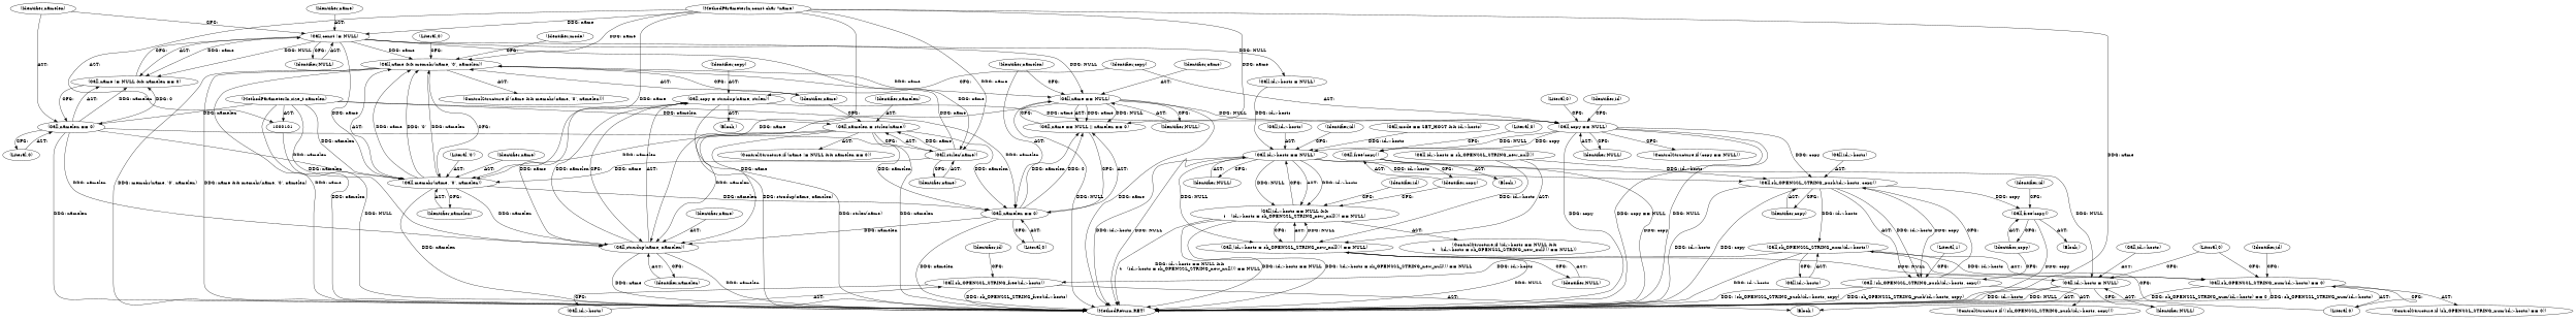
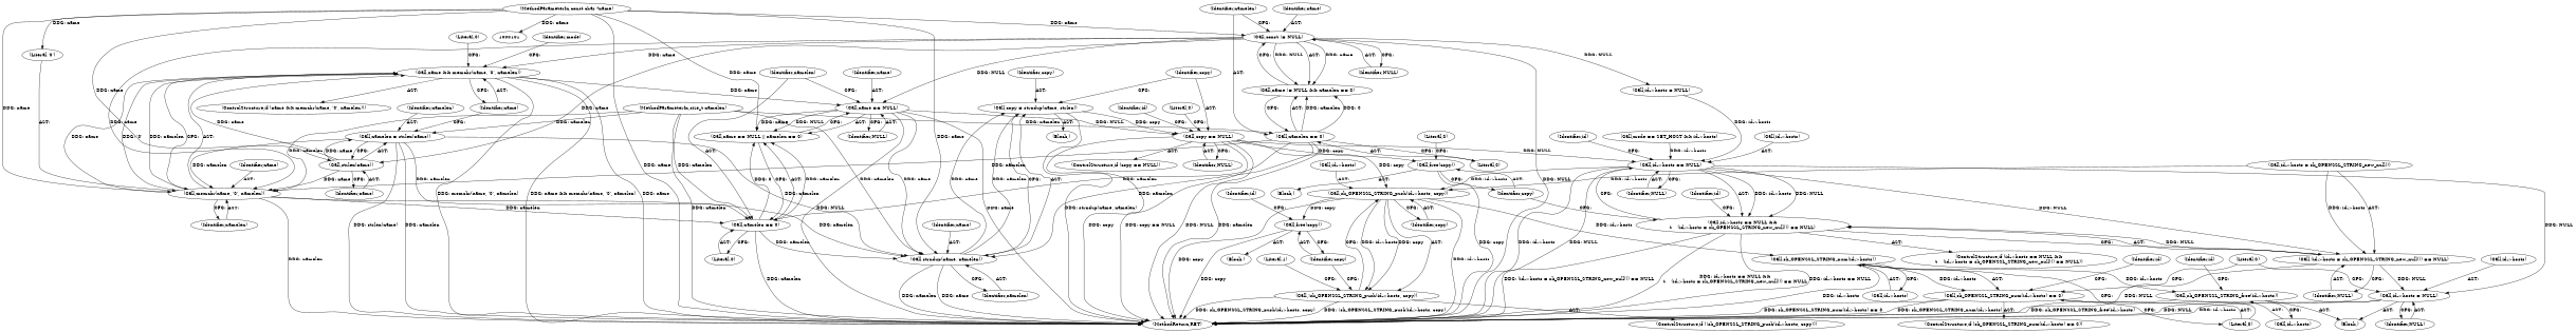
  digraph {
    n1 [label="(Call,copy = strndup(name, strlen))"]
    n2 [label="(Call,strndup(name, namelen))"]
    n3 [label="(Call,copy == NULL)"]
    n4 [label="(MethodReturn,RET)"]
    n5 [label="(Block,)"]
    n6 [label="(Identifier,namelen)"]
    n7 [label="(Call,id->hosts == NULL)"]
    n8 [label="(Call,sk_OPENSSL_STRING_push(id->hosts, copy))"]
    n9 [label="(Call,free(copy))"]
    n10 [label="(ControlStructure,if (copy == NULL))"]
    n11 [label="(Identifier,NULL)"]
    n12 [label="(Call,name == NULL)"]
    n13 [label="(Call,name == NULL || namelen == 0)"]
    n14 [label="(Identifier,NULL)"]
    n15 [label="(Call,namelen == 0)"]
    n16 [label="(Call,name && memchr(name, '\0', namelen))"]
    n17 [label="(Call,memchr(name, '\0', namelen))"]
    n18 [label="(Identifier,name)"]
    n19 [label="(ControlStructure,if (name && memchr(name, '\0', namelen)))"]
    n20 [label="(Identifier,namelen)"]
    n21 [label="(Call,namelen = strlen(name))"]
    n22 [label="(Call,strlen(name))"]
    n23 [label="(Identifier,name)"]
-   n24 [label="(ControlStructure,if (name != NULL && namelen == 0))"]
    n25 [label="(Call,const != NULL)"]
    n26 [label="(Call,id->hosts = NULL)"]
    n27 [label="(Identifier,NULL)"]
    n28 [label="(Call,name != NULL && namelen == 0)"]
    n29 [label="(Call,namelen == 0)"]
    n30 [label="(MethodParameterIn,const char *name)"]
    1000101
    n32 [label="(Literal,0)"]
    n33 [label="(MethodParameterIn,size_t namelen)"]
    n34 [label="(Literal,0)"]
    n35 [label="(Call,id->hosts == NULL &&\n\t    (id->hosts = sk_OPENSSL_STRING_new_null()) == NULL)"]
    n36 [label="(Call,(id->hosts = sk_OPENSSL_STRING_new_null()) == NULL)"]
    n37 [label="(Call,id->hosts = NULL)"]
    n38 [label="(Identifier,NULL)"]
    n39 [label="(Call,!sk_OPENSSL_STRING_push(id->hosts, copy))"]
    n40 [label="(Call,free(copy))"]
    n41 [label="(Call,sk_OPENSSL_STRING_num(id->hosts))"]
    n42 [label="(Identifier,copy)"]
    n43 [label="(Block,)"]
    n44 [label="(Identifier,copy)"]
    n45 [label="(ControlStructure,if (id->hosts == NULL &&\n\t    (id->hosts = sk_OPENSSL_STRING_new_null()) == NULL))"]
    n46 [label="(Identifier,NULL)"]
    n47 [label="(Identifier,NULL)"]
    n48 [label="(Block,)"]
    n49 [label="(ControlStructure,if (!sk_OPENSSL_STRING_push(id->hosts, copy)))"]
    n50 [label="(Identifier,copy)"]
    n51 [label="(Block,)"]
    n52 [label="(Call,sk_OPENSSL_STRING_num(id->hosts) == 0)"]
    n53 [label="(Call,sk_OPENSSL_STRING_free(id->hosts))"]
    n54 [label="(Call,id->hosts)"]
    n55 [label="(Literal,0)"]
    n56 [label="(ControlStructure,if (sk_OPENSSL_STRING_num(id->hosts) == 0))"]
    n57 [label="(Call,id->hosts)"]
    n58 [label="(Literal,0)"]
    n59 [label="(Identifier,id)"]
    n60 [label="(Call,id->hosts)"]
    n61 [label="(Literal,1)"]
    n62 [label="(Call,id->hosts = sk_OPENSSL_STRING_new_null())"]
    n63 [label="(Identifier,namelen)"]
    n64 [label="(Identifier,id)"]
    n65 [label="(Call,id->hosts)"]
    n66 [label="(Identifier,id)"]
    n67 [label="(Literal,'\0')"]
    n68 [label="(Literal,0)"]
    n69 [label="(Identifier,namelen)"]
    n70 [label="(Identifier,name)"]
    n71 [label="(Identifier,name)"]
    n72 [label="(Identifier,copy)"]
    n73 [label="(Identifier,mode)"]
    n74 [label="(Literal,0)"]
    n75 [label="(Identifier,id)"]
    n76 [label="(Identifier,namelen)"]
    n77 [label="(Identifier,copy)"]
    n78 [label="(Identifier,id)"]
    n79 [label="(Call,mode == SET_HOST && id->hosts)"]
    n80 [label="(Identifier,name)"]
    n81 [label="(Literal,0)"]
    n82 [label="(Call,id->hosts)"]
    n83 [label="(Identifier,name)"]
    n84 [label="(Identifier,id)"]
    n1 -> n2 [label="CFG: "]
-   n1 -> n3 [label="DDG: name"]
+   n1 -> n3 [label="DDG: copy"]
    n1 -> n4 [label="DDG: strndup(name, namelen)"]
    n1 -> n5 [label="AST: "]
    n2 -> n1 [label="AST: "]
    n2 -> n1 [label="DDG: name"]
    n2 -> n1 [label="DDG: namelen"]
    n2 -> n4 [label="DDG: name"]
    n2 -> n4 [label="DDG: namelen"]
    n2 -> n6 [label="CFG: "]
    n3 -> n4 [label="DDG: copy"]
    n3 -> n4 [label="DDG: copy == NULL"]
    n3 -> n4 [label="DDG: NULL"]
    n3 -> n7 [label="DDG: NULL"]
    n3 -> n8 [label="DDG: copy"]
    n3 -> n9 [label="DDG: copy"]
-   n3 -> n10 [label="CFG: "]
+   n3 -> n10 [label="AST: "]
    n3 -> n11 [label="CFG: "]
    n6 -> n2 [label="AST: "]
    n7 -> n4 [label="DDG: id->hosts"]
    n7 -> n4 [label="DDG: NULL"]
    n7 -> n8 [label="DDG: id->hosts"]
    n7 -> n35 [label="AST: "]
    n7 -> n35 [label="DDG: id->hosts"]
    n7 -> n35 [label="DDG: NULL"]
    n7 -> n36 [label="DDG: NULL"]
    n7 -> n37 [label="DDG: NULL"]
    n7 -> n38 [label="CFG: "]
    n8 -> n4 [label="DDG: id->hosts"]
    n8 -> n4 [label="DDG: copy"]
    n8 -> n39 [label="AST: "]
    n8 -> n39 [label="DDG: id->hosts"]
    n8 -> n39 [label="DDG: copy"]
    n8 -> n40 [label="DDG: copy"]
    n8 -> n41 [label="DDG: id->hosts"]
    n8 -> n42 [label="CFG: "]
    n9 -> n4 [label="DDG: copy"]
    n9 -> n43 [label="AST: "]
    n9 -> n44 [label="CFG: "]
    n11 -> n3 [label="AST: "]
    n12 -> n2 [label="DDG: name"]
    n12 -> n3 [label="DDG: NULL"]
    n12 -> n4 [label="DDG: NULL"]
    n12 -> n4 [label="DDG: name"]
    n12 -> n13 [label="AST: "]
    n12 -> n13 [label="DDG: name"]
    n12 -> n13 [label="DDG: NULL"]
    n12 -> n14 [label="CFG: "]
    n13 -> n12 [label="CFG: "]
    n13 -> n15 [label="CFG: "]
    n14 -> n12 [label="AST: "]
    n15 -> n2 [label="DDG: namelen"]
    n15 -> n4 [label="DDG: namelen"]
    n15 -> n13 [label="AST: "]
    n15 -> n13 [label="DDG: namelen"]
    n15 -> n13 [label="DDG: 0"]
    n15 -> n32 [label="CFG: "]
    n16 -> n4 [label="DDG: memchr(name, '\0', namelen)"]
    n16 -> n4 [label="DDG: name && memchr(name, '\0', namelen)"]
    n16 -> n4 [label="DDG: name"]
    n16 -> n12 [label="DDG: name"]
    n16 -> n17 [label="CFG: "]
    n16 -> n18 [label="CFG: "]
    n16 -> n19 [label="AST: "]
    n17 -> n2 [label="DDG: namelen"]
    n17 -> n4 [label="DDG: namelen"]
    n17 -> n15 [label="DDG: namelen"]
    n17 -> n16 [label="AST: "]
    n17 -> n16 [label="DDG: name"]
    n17 -> n16 [label="DDG: '\0'"]
    n17 -> n16 [label="DDG: namelen"]
    n17 -> n20 [label="CFG: "]
    n18 -> n16 [label="AST: "]
    n18 -> n21 [label="CFG: "]
    n20 -> n17 [label="AST: "]
    n21 -> n2 [label="DDG: namelen"]
    n21 -> n4 [label="DDG: strlen(name)"]
    n21 -> n4 [label="DDG: namelen"]
    n21 -> n15 [label="DDG: namelen"]
    n21 -> n17 [label="DDG: namelen"]
    n21 -> n22 [label="CFG: "]
-   n21 -> n24 [label="AST: "]
    n22 -> n16 [label="DDG: name"]
    n22 -> n17 [label="DDG: name"]
    n22 -> n21 [label="AST: "]
    n22 -> n21 [label="DDG: name"]
    n22 -> n23 [label="CFG: "]
    n23 -> n22 [label="AST: "]
-   1000101 -> n4 [label="DDG: NULL"]
+   n25 -> n4 [label="DDG: NULL"]
    n25 -> n12 [label="DDG: NULL"]
    n25 -> n16 [label="DDG: name"]
    n25 -> n17 [label="DDG: name"]
    n25 -> n22 [label="DDG: name"]
    n25 -> n26 [label="DDG: NULL"]
    n25 -> n27 [label="CFG: "]
    n25 -> n28 [label="AST: "]
    n25 -> n28 [label="DDG: name"]
    n25 -> n28 [label="DDG: NULL"]
    n26 -> n7 [label="DDG: id->hosts"]
    n27 -> n25 [label="AST: "]
    n28 -> n25 [label="CFG: "]
    n28 -> n29 [label="CFG: "]
    n29 -> n2 [label="DDG: namelen"]
    n29 -> n4 [label="DDG: namelen"]
    n29 -> n15 [label="DDG: namelen"]
    n29 -> n17 [label="DDG: namelen"]
    n29 -> n28 [label="AST: "]
    n29 -> n28 [label="DDG: namelen"]
    n29 -> n28 [label="DDG: 0"]
    n29 -> n34 [label="CFG: "]
    n30 -> n2 [label="DDG: name"]
    n30 -> n4 [label="DDG: name"]
    n30 -> n13 [label="DDG: name"]
-   n30 -> n16 [label="DDG: name"]
+   n30 -> n67 [label="DDG: name"]
    n30 -> n17 [label="DDG: name"]
    n30 -> n22 [label="DDG: name"]
    n30 -> n25 [label="DDG: name"]
-   n30 -> 1000101 [label="AST: "]
+   n30 -> 1000101 [label="DDG: name"]
    n32 -> n15 [label="AST: "]
    n33 -> n2 [label="DDG: namelen"]
    n33 -> n4 [label="DDG: namelen"]
    n33 -> n15 [label="DDG: namelen"]
    n33 -> n17 [label="DDG: namelen"]
    n33 -> n21 [label="DDG: namelen"]
    n33 -> n29 [label="DDG: namelen"]
-   n33 -> 1000101 [label="AST: "]
    n34 -> n29 [label="AST: "]
    n35 -> n4 [label="DDG: id->hosts == NULL &&\n\t    (id->hosts = sk_OPENSSL_STRING_new_null()) == NULL"]
    n35 -> n4 [label="DDG: id->hosts == NULL"]
    n35 -> n4 [label="DDG: (id->hosts = sk_OPENSSL_STRING_new_null()) == NULL"]
    n35 -> n7 [label="CFG: "]
    n35 -> n36 [label="CFG: "]
    n35 -> n45 [label="AST: "]
    n36 -> n4 [label="DDG: NULL"]
    n36 -> n35 [label="AST: "]
    n36 -> n35 [label="DDG: NULL"]
    n36 -> n37 [label="DDG: NULL"]
    n36 -> n46 [label="CFG: "]
    n37 -> n4 [label="DDG: id->hosts"]
    n37 -> n4 [label="DDG: NULL"]
    n37 -> n47 [label="CFG: "]
    n37 -> n48 [label="AST: "]
    n38 -> n7 [label="AST: "]
    n39 -> n4 [label="DDG: !sk_OPENSSL_STRING_push(id->hosts, copy)"]
    n39 -> n4 [label="DDG: sk_OPENSSL_STRING_push(id->hosts, copy)"]
    n39 -> n8 [label="CFG: "]
    n39 -> n49 [label="AST: "]
    n40 -> n4 [label="DDG: copy"]
    n40 -> n50 [label="CFG: "]
    n40 -> n51 [label="AST: "]
    n41 -> n4 [label="DDG: id->hosts"]
    n41 -> n52 [label="AST: "]
    n41 -> n52 [label="DDG: id->hosts"]
    n41 -> n53 [label="DDG: id->hosts"]
    n41 -> n54 [label="CFG: "]
    n42 -> n8 [label="AST: "]
    n44 -> n9 [label="AST: "]
    n44 -> n35 [label="CFG: "]
    n46 -> n36 [label="AST: "]
    n47 -> n37 [label="AST: "]
    n50 -> n39 [label="CFG: "]
    n50 -> n40 [label="AST: "]
    n52 -> n4 [label="DDG: sk_OPENSSL_STRING_num(id->hosts)"]
    n52 -> n4 [label="DDG: sk_OPENSSL_STRING_num(id->hosts) == 0"]
    n52 -> n55 [label="CFG: "]
    n52 -> n56 [label="AST: "]
    n53 -> n4 [label="DDG: sk_OPENSSL_STRING_free(id->hosts)"]
    n53 -> n48 [label="AST: "]
    n53 -> n57 [label="CFG: "]
    n54 -> n41 [label="AST: "]
    n55 -> n41 [label="CFG: "]
    n55 -> n52 [label="AST: "]
    n57 -> n53 [label="AST: "]
    n58 -> n16 [label="CFG: "]
    n59 -> n40 [label="CFG: "]
    n60 -> n8 [label="AST: "]
    n61 -> n39 [label="CFG: "]
    n62 -> n8 [label="DDG: id->hosts"]
    n62 -> n36 [label="AST: "]
    n62 -> n36 [label="DDG: id->hosts"]
    n63 -> n21 [label="AST: "]
    n64 -> n53 [label="CFG: "]
    n65 -> n7 [label="AST: "]
    n66 -> n7 [label="CFG: "]
    n67 -> n17 [label="AST: "]
    n68 -> n9 [label="CFG: "]
    n69 -> n12 [label="CFG: "]
    n69 -> n15 [label="AST: "]
    n70 -> n12 [label="AST: "]
    n71 -> n2 [label="AST: "]
    n72 -> n1 [label="CFG: "]
    n72 -> n3 [label="AST: "]
    n73 -> n16 [label="CFG: "]
    n74 -> n37 [label="CFG: "]
    n74 -> n52 [label="CFG: "]
    n75 -> n52 [label="CFG: "]
    n76 -> n25 [label="CFG: "]
    n76 -> n29 [label="AST: "]
    n77 -> n1 [label="AST: "]
    n78 -> n35 [label="CFG: "]
    n79 -> n7 [label="DDG: id->hosts"]
    n80 -> n17 [label="AST: "]
    n81 -> n3 [label="CFG: "]
    n82 -> n37 [label="AST: "]
    n83 -> n25 [label="AST: "]
    n84 -> n3 [label="CFG: "]
  }
